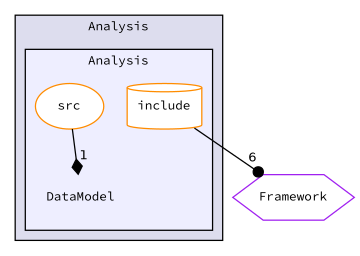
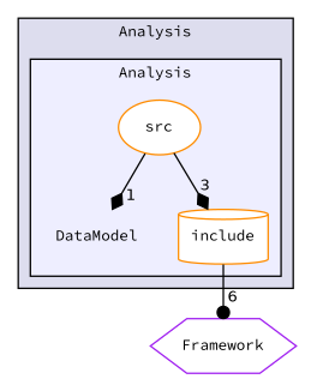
  digraph {
    compound=true
    fontname="Source Code Pro"
    node [color=darkorange fontname="Source Code Pro" fontsize=10]
    edge [arrowhead=diamond fontname="Source Code Pro" labeldistance=1.5 labelfontname=Helvetica labelfontsize=10]
    n1 [label=DataModel shape=plaintext]
    n2 [fillcolor=white label=include shape=cylinder style=filled]
    n3 [fillcolor=white label=src shape=ellipse style=filled]
    n4 [color=purple label=Framework shape=hexagon]
    subgraph cluster_1 {
      bgcolor="#ddddee"
      fontsize=10
      label=Analysis
      pencolor=black
      subgraph cluster_2 {
        bgcolor="#eeeeff"
        fontsize=10
        label=Analysis
        pencolor=black
        n1
        n2
        n3
      }
    }
    n2 -> n4 [arrowhead=dot headlabel=6]
    n3 -> n1 [headlabel=1]
+   n3 -> n2 [headlabel=3]
  }
